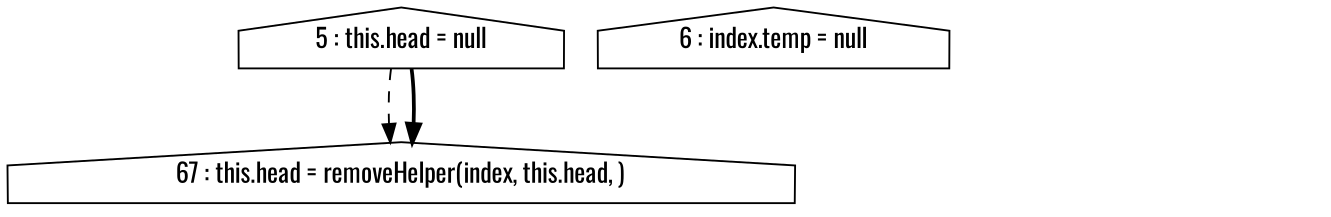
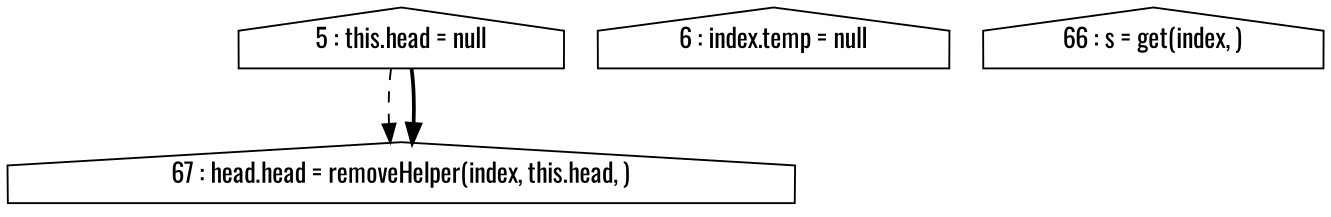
  digraph {
    fontname=Oswald
    node [fontname=Oswald shape=house]
    edge [fontname=Oswald]
    "5 : this.head = null"
-   "67 : this.head = removeHelper(index, this.head, )"
+   "67 : this.head = removeHelper(index, this.head, )" [label="67 : head.head = removeHelper(index, this.head, )"]
    n3 [label="6 : index.temp = null"]
+   "66 : s = get(index, )"
    "5 : this.head = null" -> "67 : this.head = removeHelper(index, this.head, )" [style=dashed]
    "5 : this.head = null" -> "67 : this.head = removeHelper(index, this.head, )" [style=bold]
  }
